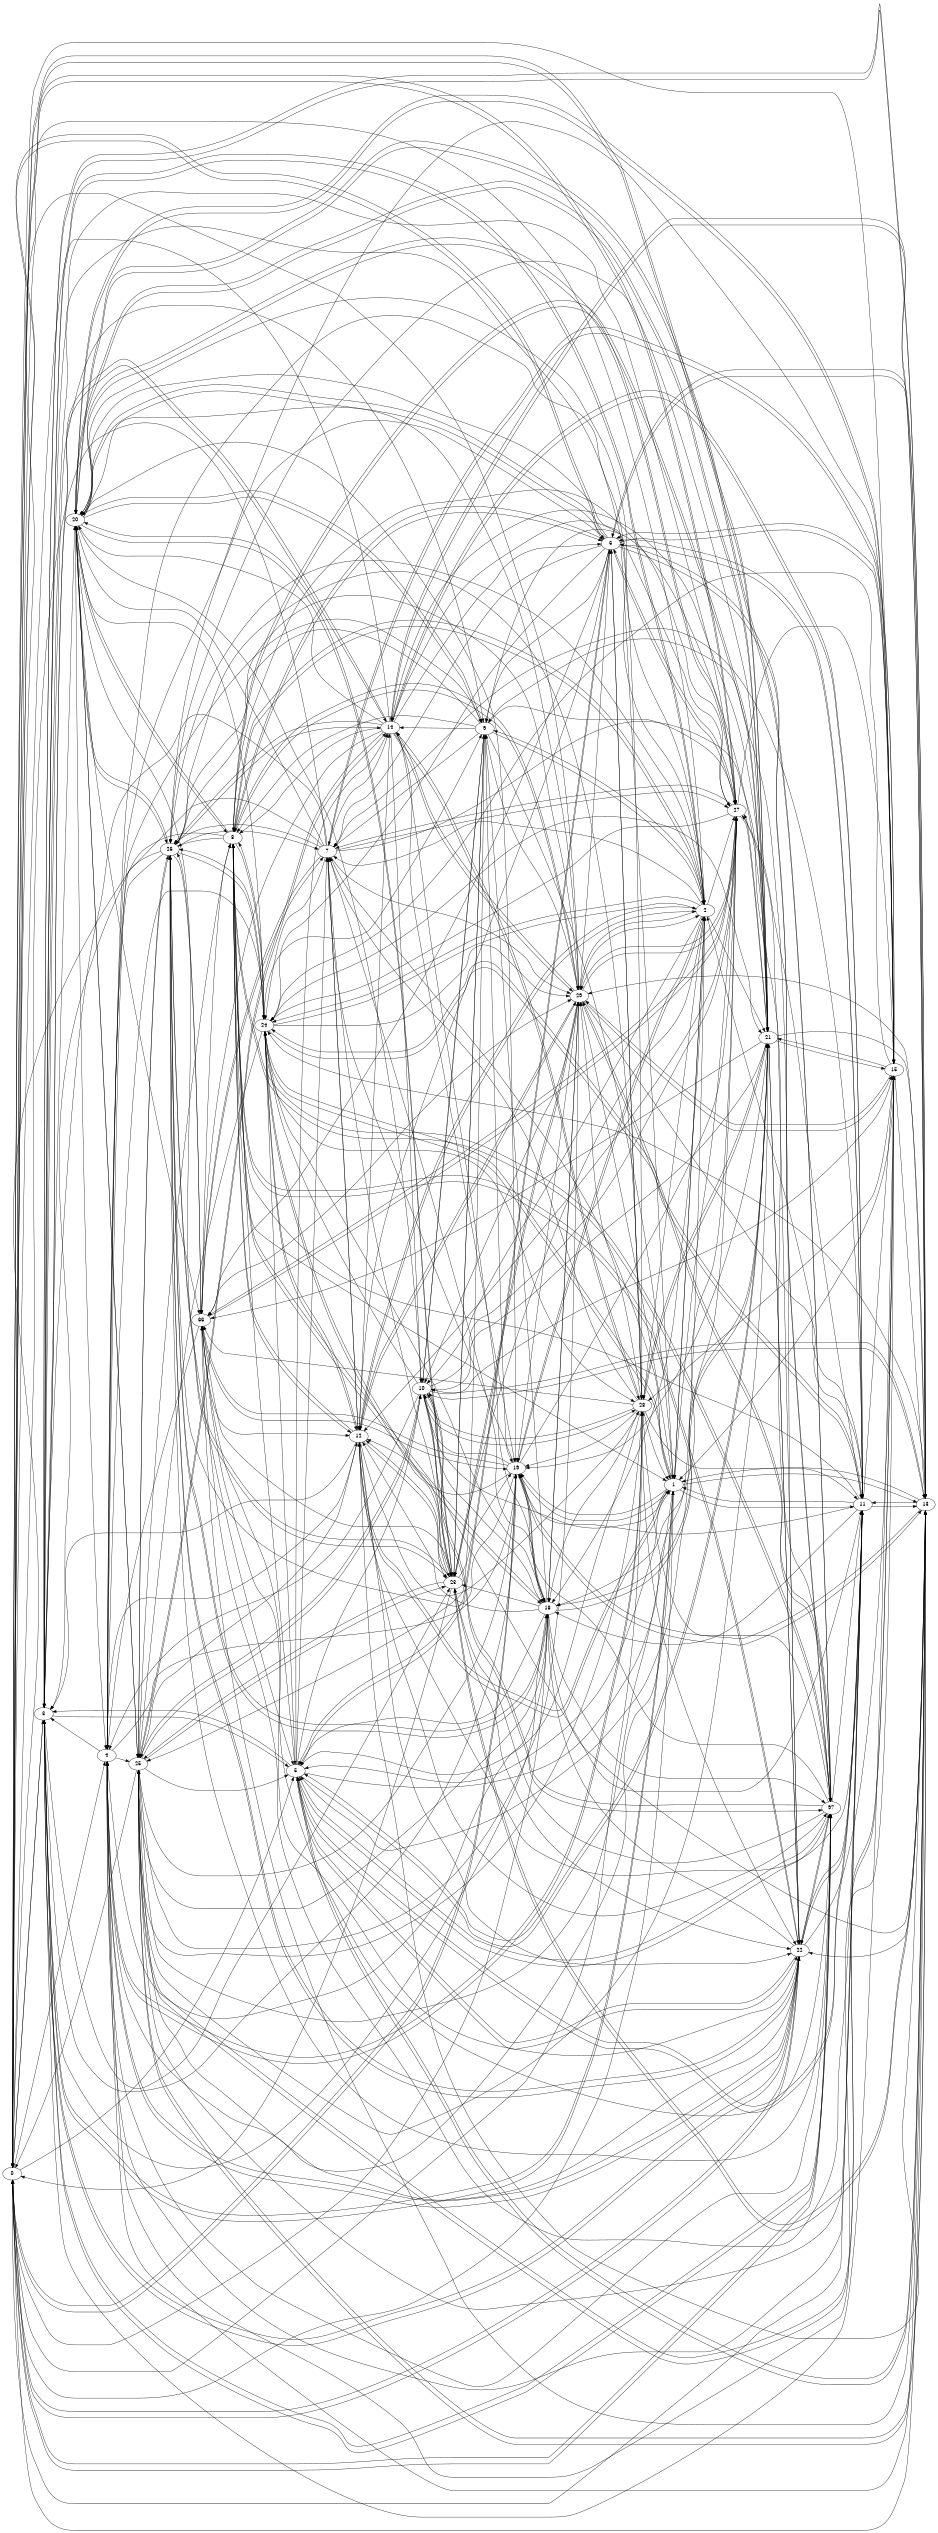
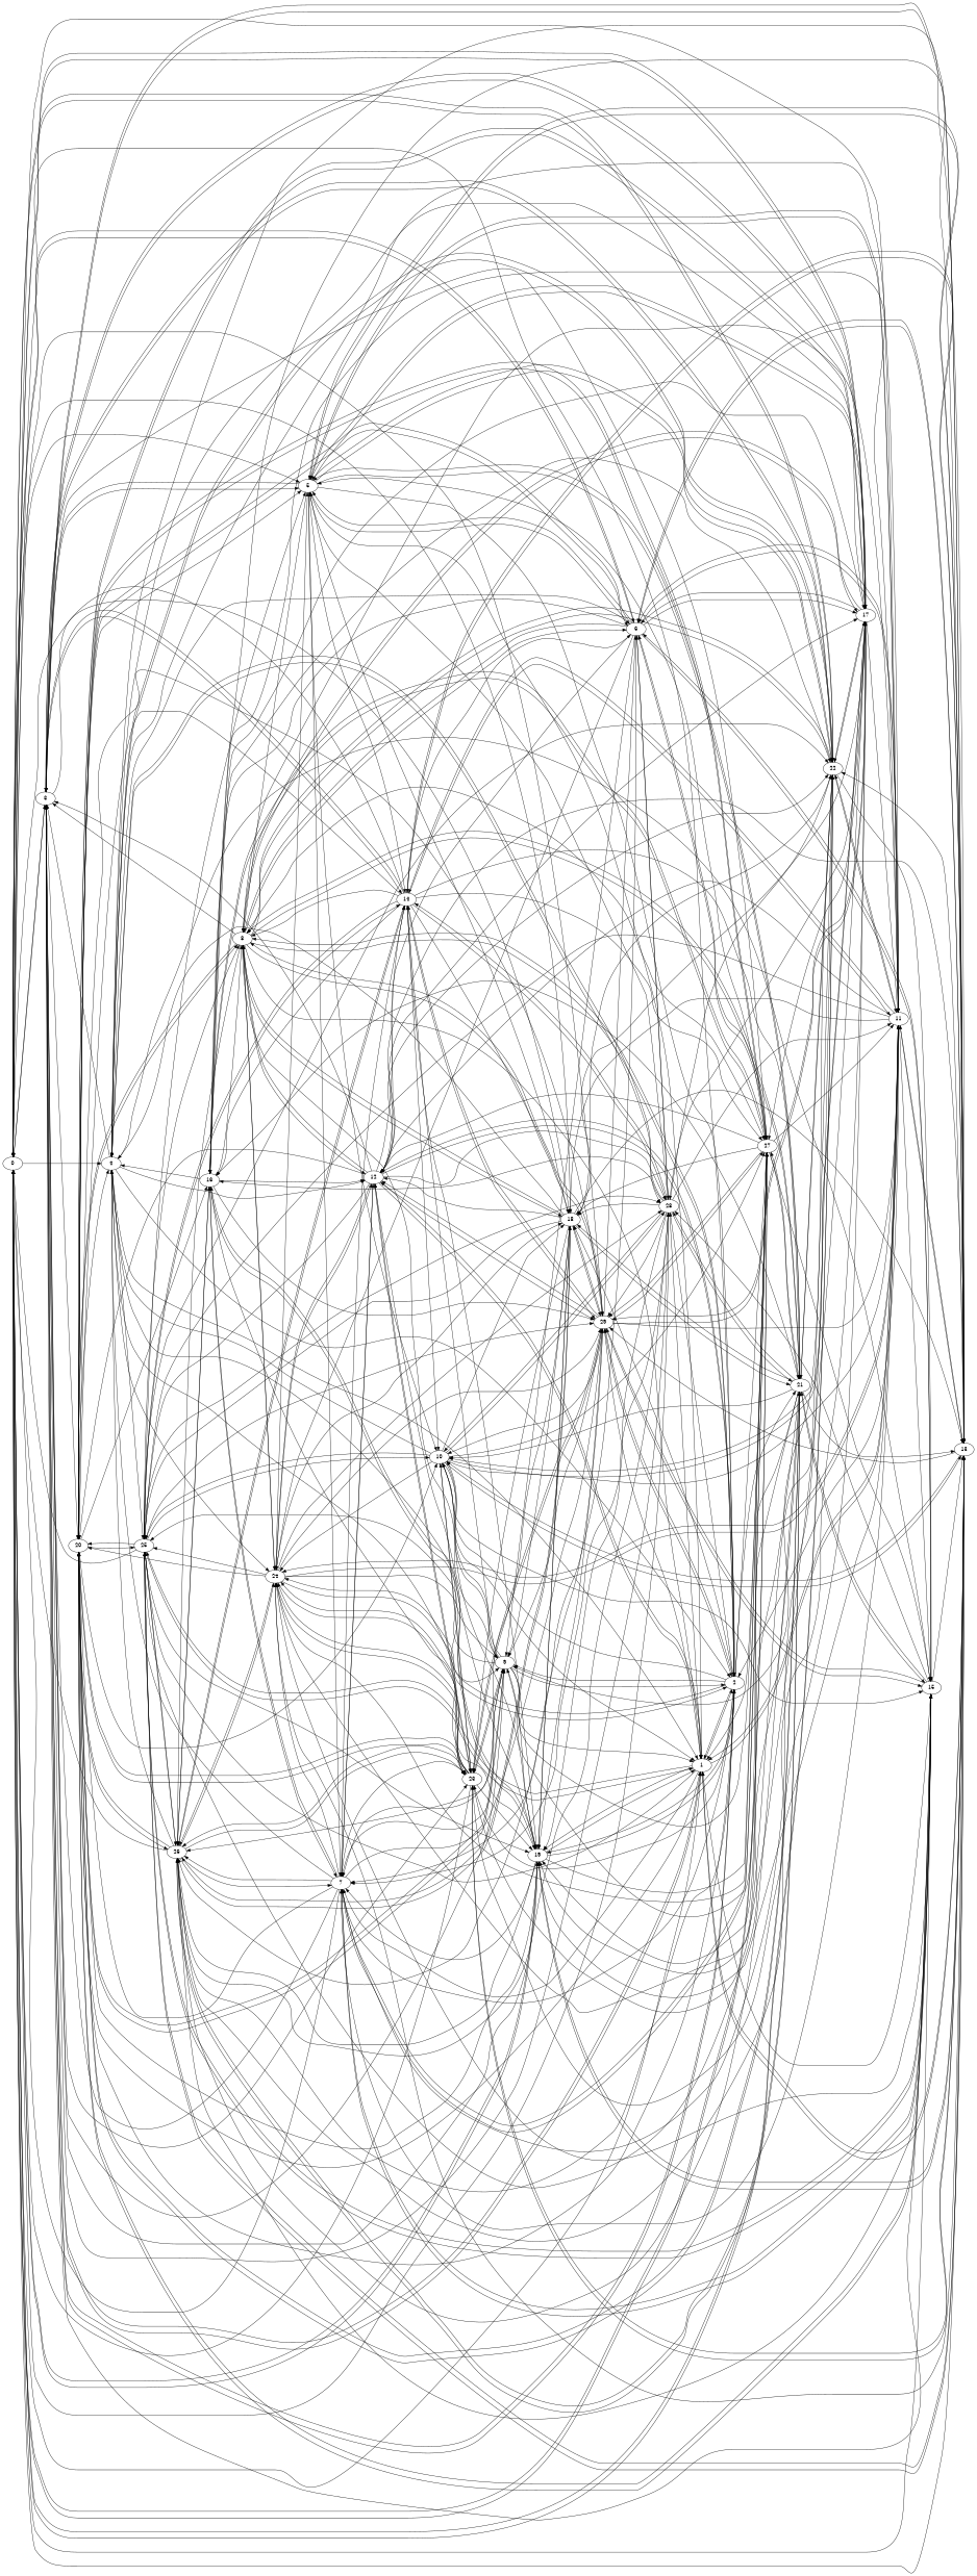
  digraph {
    fontname="DejaVu Serif"
    rankdir=LR
    node [fontname="DejaVu Serif"]
    edge [fontname="DejaVu Serif"]
    0
    3
    4
    5
    6
    11
    13
    15
-   17 [label=97]
+   17
    19
    21
    22
    27
    28
    29
    1
    2
    9
    18
    23
    14
    20
    12
    24
    25
    10
    7
    8
-   16 [label=66]
+   16
    26
    0 -> 3
    0 -> 4
    0 -> 5
    0 -> 6
    0 -> 11
    0 -> 13
    0 -> 15
    0 -> 17
    0 -> 19
    0 -> 21
    0 -> 22
    0 -> 27
    0 -> 28
    0 -> 29
    3 -> 0
    3 -> 5
    3 -> 13
    3 -> 15
    3 -> 17
    3 -> 22
    3 -> 27
    3 -> 1
    3 -> 2
    3 -> 9
    3 -> 18
    3 -> 23
    3 -> 14
    3 -> 20
    4 -> 3
    4 -> 15
    4 -> 19
    4 -> 22
    4 -> 28
    4 -> 1
    4 -> 2
    4 -> 9
    4 -> 12
    4 -> 24
    4 -> 25
    5 -> 3
    5 -> 6
    5 -> 11
    5 -> 13
    5 -> 17
    5 -> 21
    5 -> 22
    5 -> 2
    5 -> 14
    5 -> 10
    5 -> 7
    5 -> 8
    6 -> 0
    6 -> 4
    6 -> 5
    6 -> 11
    6 -> 13
    6 -> 15
    6 -> 17
    6 -> 27
    6 -> 28
    6 -> 9
    6 -> 20
    6 -> 12
    6 -> 24
    6 -> 7
    6 -> 8
    6 -> 16
    11 -> 4
    11 -> 5
    11 -> 6
    11 -> 13
    11 -> 15
    11 -> 19
    11 -> 22
    11 -> 1
    11 -> 2
    11 -> 18
    11 -> 14
    11 -> 12
    11 -> 24
    11 -> 25
    11 -> 7
    11 -> 8
    11 -> 16
    13 -> 3
    13 -> 4
    13 -> 5
    13 -> 6
    13 -> 11
    13 -> 19
    13 -> 22
    13 -> 29
    13 -> 1
    13 -> 23
    13 -> 14
    13 -> 24
    13 -> 25
    13 -> 10
    13 -> 16
    15 -> 6
    15 -> 13
    15 -> 21
    15 -> 28
    15 -> 29
    15 -> 1
    15 -> 20
    15 -> 24
    15 -> 25
    15 -> 7
    15 -> 26
    17 -> 0
    17 -> 3
    17 -> 4
    17 -> 5
    17 -> 6
    17 -> 11
    17 -> 19
    17 -> 22
    17 -> 27
    17 -> 28
    17 -> 29
    17 -> 23
    17 -> 20
    17 -> 10
    17 -> 8
    19 -> 0
    19 -> 3
    19 -> 13
    19 -> 27
    19 -> 1
    19 -> 2
    19 -> 18
    19 -> 12
    19 -> 10
    19 -> 7
    19 -> 16
    19 -> 26
    21 -> 0
    21 -> 5
    21 -> 13
    21 -> 15
    21 -> 19
    21 -> 22
    21 -> 27
    21 -> 28
    21 -> 9
    21 -> 18
    21 -> 20
    21 -> 10
    21 -> 8
    21 -> 16
    21 -> 26
    22 -> 0
    22 -> 3
    22 -> 4
    22 -> 5
    22 -> 11
    22 -> 15
    22 -> 17
    22 -> 21
    22 -> 9
    22 -> 18
    22 -> 8
    22 -> 16
    22 -> 26
    27 -> 0
    27 -> 5
    27 -> 6
    27 -> 11
    27 -> 15
    27 -> 21
    27 -> 29
    27 -> 1
    27 -> 18
    27 -> 20
    27 -> 12
    27 -> 24
    27 -> 7
    27 -> 16
    28 -> 3
    28 -> 4
    28 -> 5
    28 -> 6
    28 -> 11
    28 -> 19
    28 -> 21
    28 -> 22
    28 -> 29
    28 -> 1
    28 -> 18
    28 -> 14
    28 -> 10
    28 -> 7
    28 -> 16
    29 -> 6
    29 -> 11
    29 -> 15
    29 -> 17
    29 -> 19
    29 -> 27
    29 -> 2
    29 -> 9
    29 -> 18
    29 -> 23
    29 -> 14
    29 -> 20
    29 -> 12
    29 -> 10
    29 -> 8
    29 -> 26
    1 -> 0
    1 -> 3
    1 -> 5
    1 -> 11
    1 -> 13
    1 -> 19
    1 -> 29
    1 -> 2
    1 -> 12
    1 -> 24
    1 -> 25
    1 -> 7
    2 -> 0
    2 -> 3
    2 -> 19
    2 -> 21
    2 -> 27
    2 -> 28
    2 -> 29
    2 -> 1
    2 -> 9
    2 -> 18
    2 -> 23
    2 -> 12
    2 -> 24
    2 -> 10
    2 -> 7
    2 -> 8
    2 -> 26
    9 -> 19
    9 -> 27
    9 -> 1
    9 -> 2
    9 -> 23
    9 -> 14
    9 -> 20
    9 -> 25
    9 -> 10
    9 -> 7
    9 -> 8
    9 -> 26
    18 -> 0
    18 -> 4
    18 -> 5
    18 -> 13
    18 -> 17
    18 -> 19
    18 -> 21
    18 -> 29
    18 -> 9
    18 -> 23
    18 -> 12
    18 -> 25
    18 -> 7
    18 -> 8
    18 -> 26
    23 -> 0
    23 -> 13
    23 -> 19
    23 -> 22
    23 -> 29
    23 -> 9
    23 -> 20
    23 -> 12
    23 -> 24
    23 -> 25
    23 -> 10
    23 -> 7
    23 -> 26
    14 -> 0
    14 -> 3
    14 -> 6
    14 -> 11
    14 -> 13
    14 -> 19
    14 -> 21
    14 -> 27
    14 -> 28
    14 -> 29
    14 -> 18
    14 -> 20
    14 -> 25
    14 -> 10
    14 -> 8
    14 -> 16
    14 -> 26
    20 -> 4
    20 -> 5
    20 -> 6
    20 -> 15
    20 -> 17
    20 -> 19
    20 -> 21
    20 -> 27
    20 -> 1
    20 -> 2
    20 -> 9
    20 -> 23
    20 -> 25
    20 -> 10
    20 -> 8
    20 -> 16
    20 -> 26
    12 -> 3
    12 -> 13
    12 -> 17
    12 -> 22
    12 -> 28
    12 -> 29
    12 -> 1
    12 -> 2
    12 -> 23
    12 -> 14
+   12 -> 20
    12 -> 24
    12 -> 25
    12 -> 7
    12 -> 8
    24 -> 5
    24 -> 11
    24 -> 21
    24 -> 28
    24 -> 29
    24 -> 1
    24 -> 2
    24 -> 9
    24 -> 18
    24 -> 23
    24 -> 20
    24 -> 12
    24 -> 25
    24 -> 8
    24 -> 26
    25 -> 0
    25 -> 5
    25 -> 13
    25 -> 15
    25 -> 19
    25 -> 21
    25 -> 22
    25 -> 28
    25 -> 29
    25 -> 23
    25 -> 14
    25 -> 20
    25 -> 10
    25 -> 8
    25 -> 26
    10 -> 4
    10 -> 11
    10 -> 13
    10 -> 15
    10 -> 17
    10 -> 27
    10 -> 28
    10 -> 1
    10 -> 9
    10 -> 18
    10 -> 23
    10 -> 24
    10 -> 25
    7 -> 0
    7 -> 3
    7 -> 4
    7 -> 15
    7 -> 22
    7 -> 27
    7 -> 29
    7 -> 14
    7 -> 20
    7 -> 12
    7 -> 24
    7 -> 16
    7 -> 26
    8 -> 3
    8 -> 6
    8 -> 17
    8 -> 21
    8 -> 22
    8 -> 27
    8 -> 29
    8 -> 1
    8 -> 2
    8 -> 18
    8 -> 20
    8 -> 12
    8 -> 24
    8 -> 26
    16 -> 4
    16 -> 17
    16 -> 19
    16 -> 27
    16 -> 29
    16 -> 23
    16 -> 12
    16 -> 7
    16 -> 8
    16 -> 26
    26 -> 0
    26 -> 4
    26 -> 17
    26 -> 22
    26 -> 28
    26 -> 18
    26 -> 23
    26 -> 14
    26 -> 20
    26 -> 24
    26 -> 25
    26 -> 7
    26 -> 16
  }
